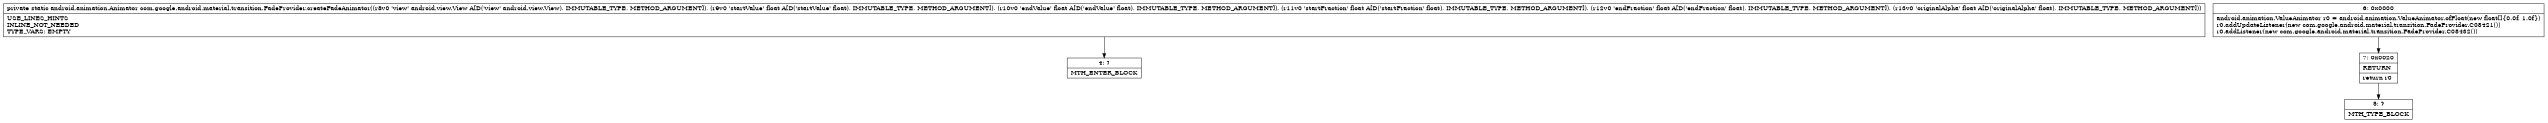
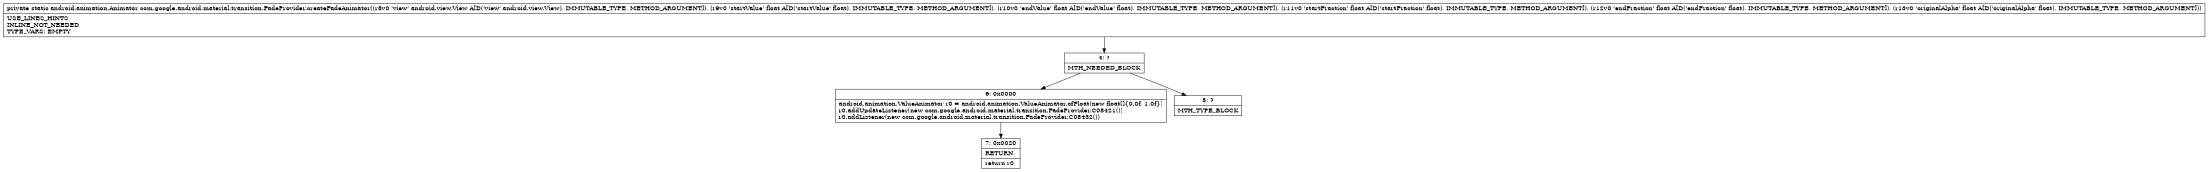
  digraph {
    node [shape=record]
-   n1 [label="{4\:\ ?|MTH_ENTER_BLOCK\l}"]
+   n1 [label="{4\:\ ?|MTH_NEEDED_BLOCK\l}"]
    n2 [label="{6\:\ 0x0000|android.animation.ValueAnimator r0 = android.animation.ValueAnimator.ofFloat(new float[]\{0.0f, 1.0f\})\lr0.addUpdateListener(new com.google.android.material.transition.FadeProvider.C08421())\lr0.addListener(new com.google.android.material.transition.FadeProvider.C08432())\l}"]
    n3 [label="{7\:\ 0x0020|RETURN\l|return r0\l}"]
    n4 [label="{5\:\ ?|MTH_TYPE_BLOCK\l}"]
    n5 [label="{private static android.animation.Animator com.google.android.material.transition.FadeProvider.createFadeAnimator((r8v0 'view' android.view.View A[D('view' android.view.View), IMMUTABLE_TYPE, METHOD_ARGUMENT]), (r9v0 'startValue' float A[D('startValue' float), IMMUTABLE_TYPE, METHOD_ARGUMENT]), (r10v0 'endValue' float A[D('endValue' float), IMMUTABLE_TYPE, METHOD_ARGUMENT]), (r11v0 'startFraction' float A[D('startFraction' float), IMMUTABLE_TYPE, METHOD_ARGUMENT]), (r12v0 'endFraction' float A[D('endFraction' float), IMMUTABLE_TYPE, METHOD_ARGUMENT]), (r13v0 'originalAlpha' float A[D('originalAlpha' float), IMMUTABLE_TYPE, METHOD_ARGUMENT]))  | USE_LINES_HINTS\lINLINE_NOT_NEEDED\lTYPE_VARS: EMPTY\l}"]
+   n1 -> n2
    n2 -> n3
-   n3 -> n4
+   n1 -> n4
    n5 -> n1
  }
